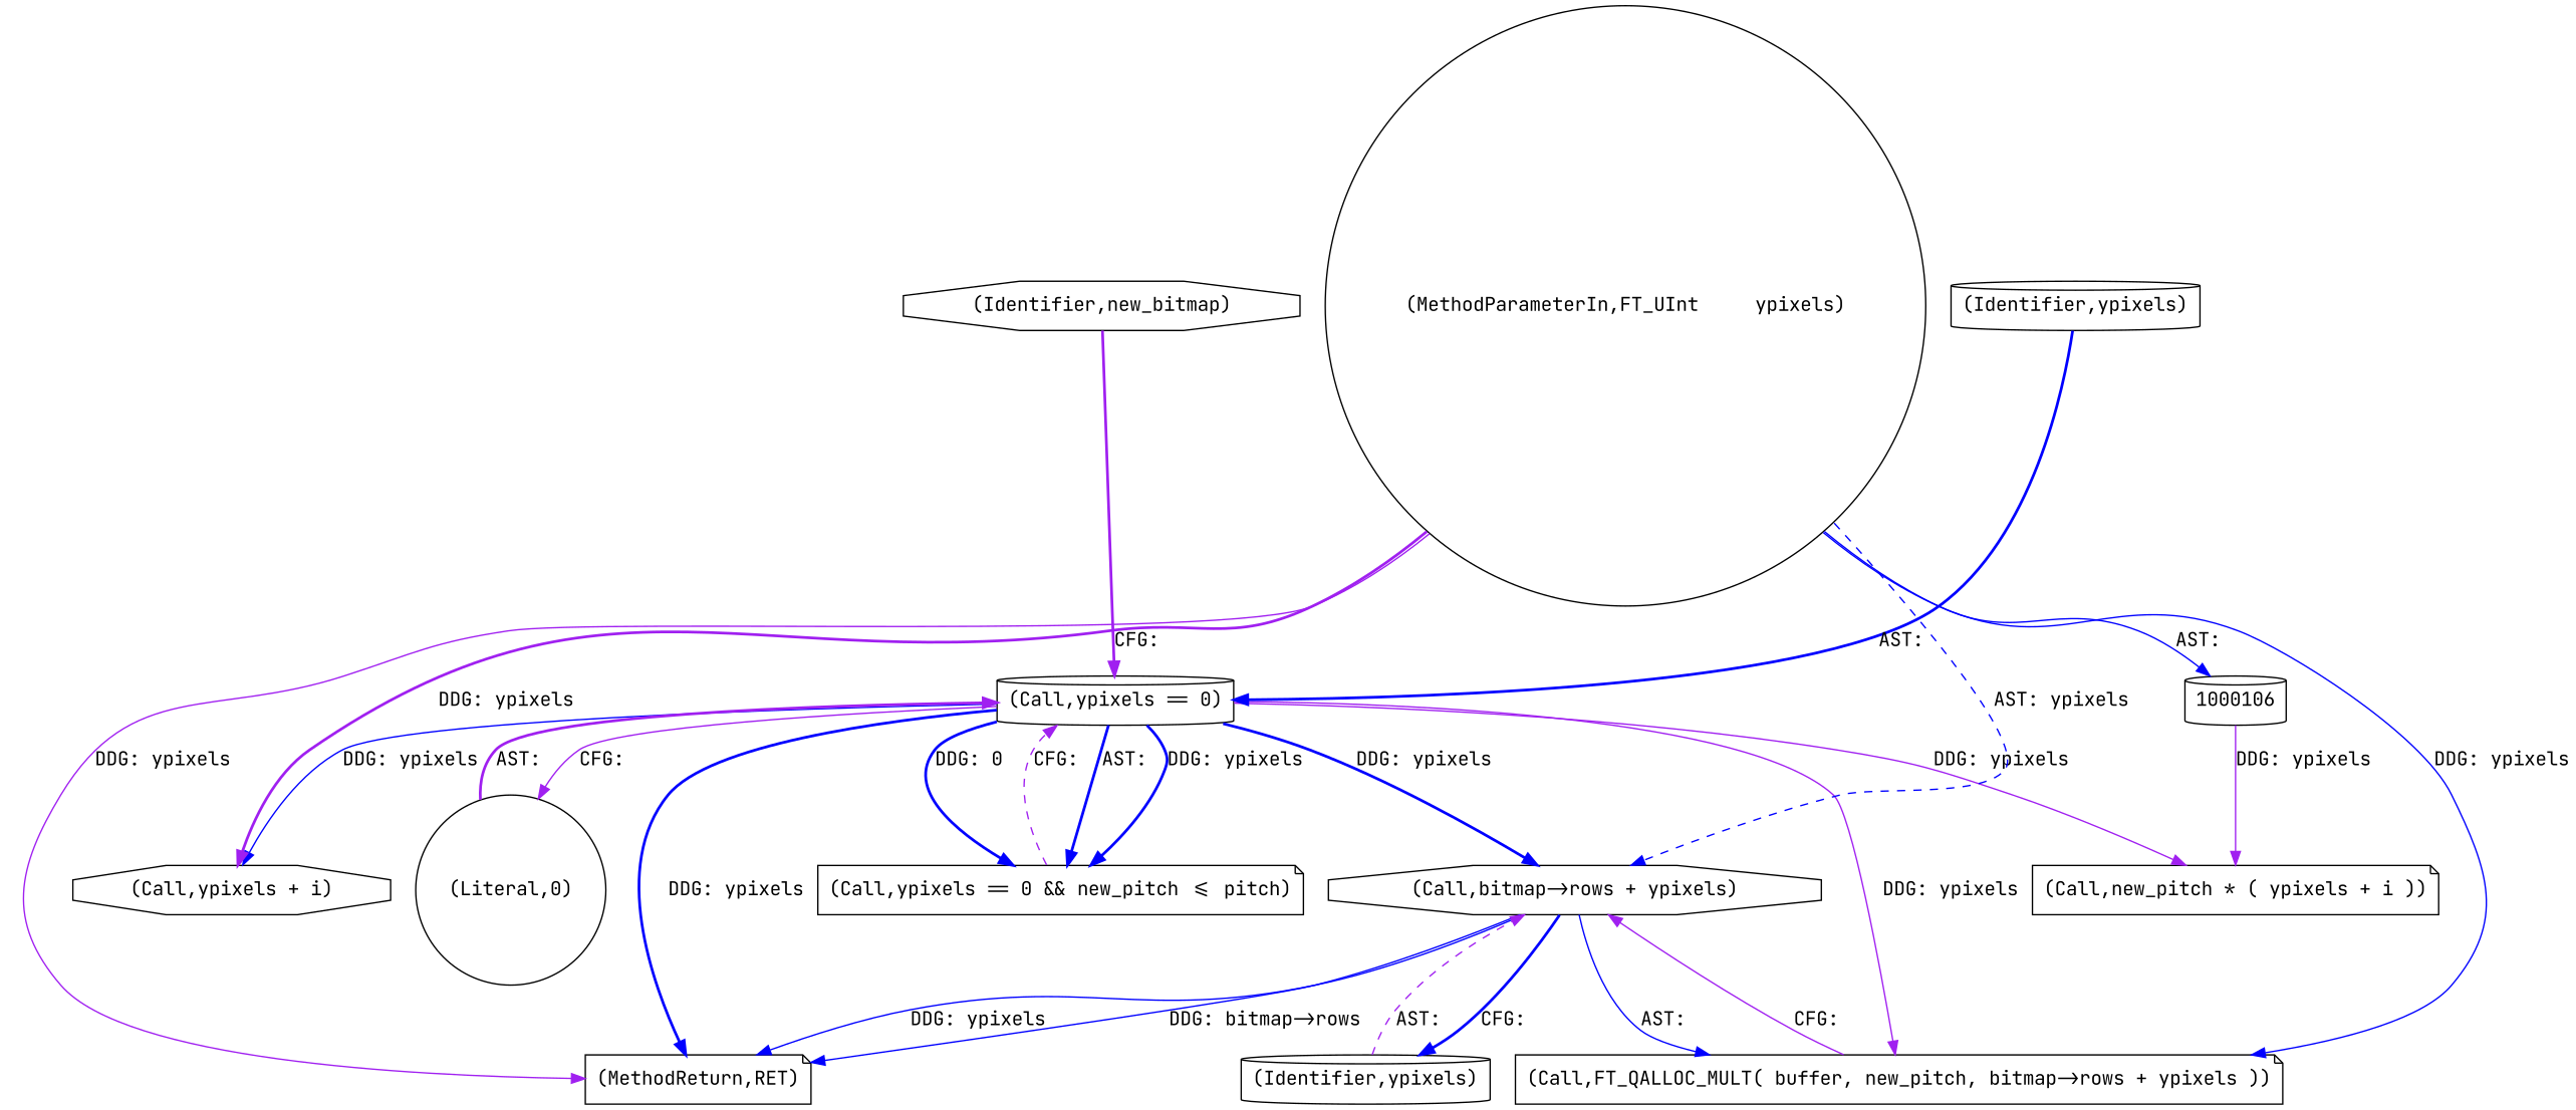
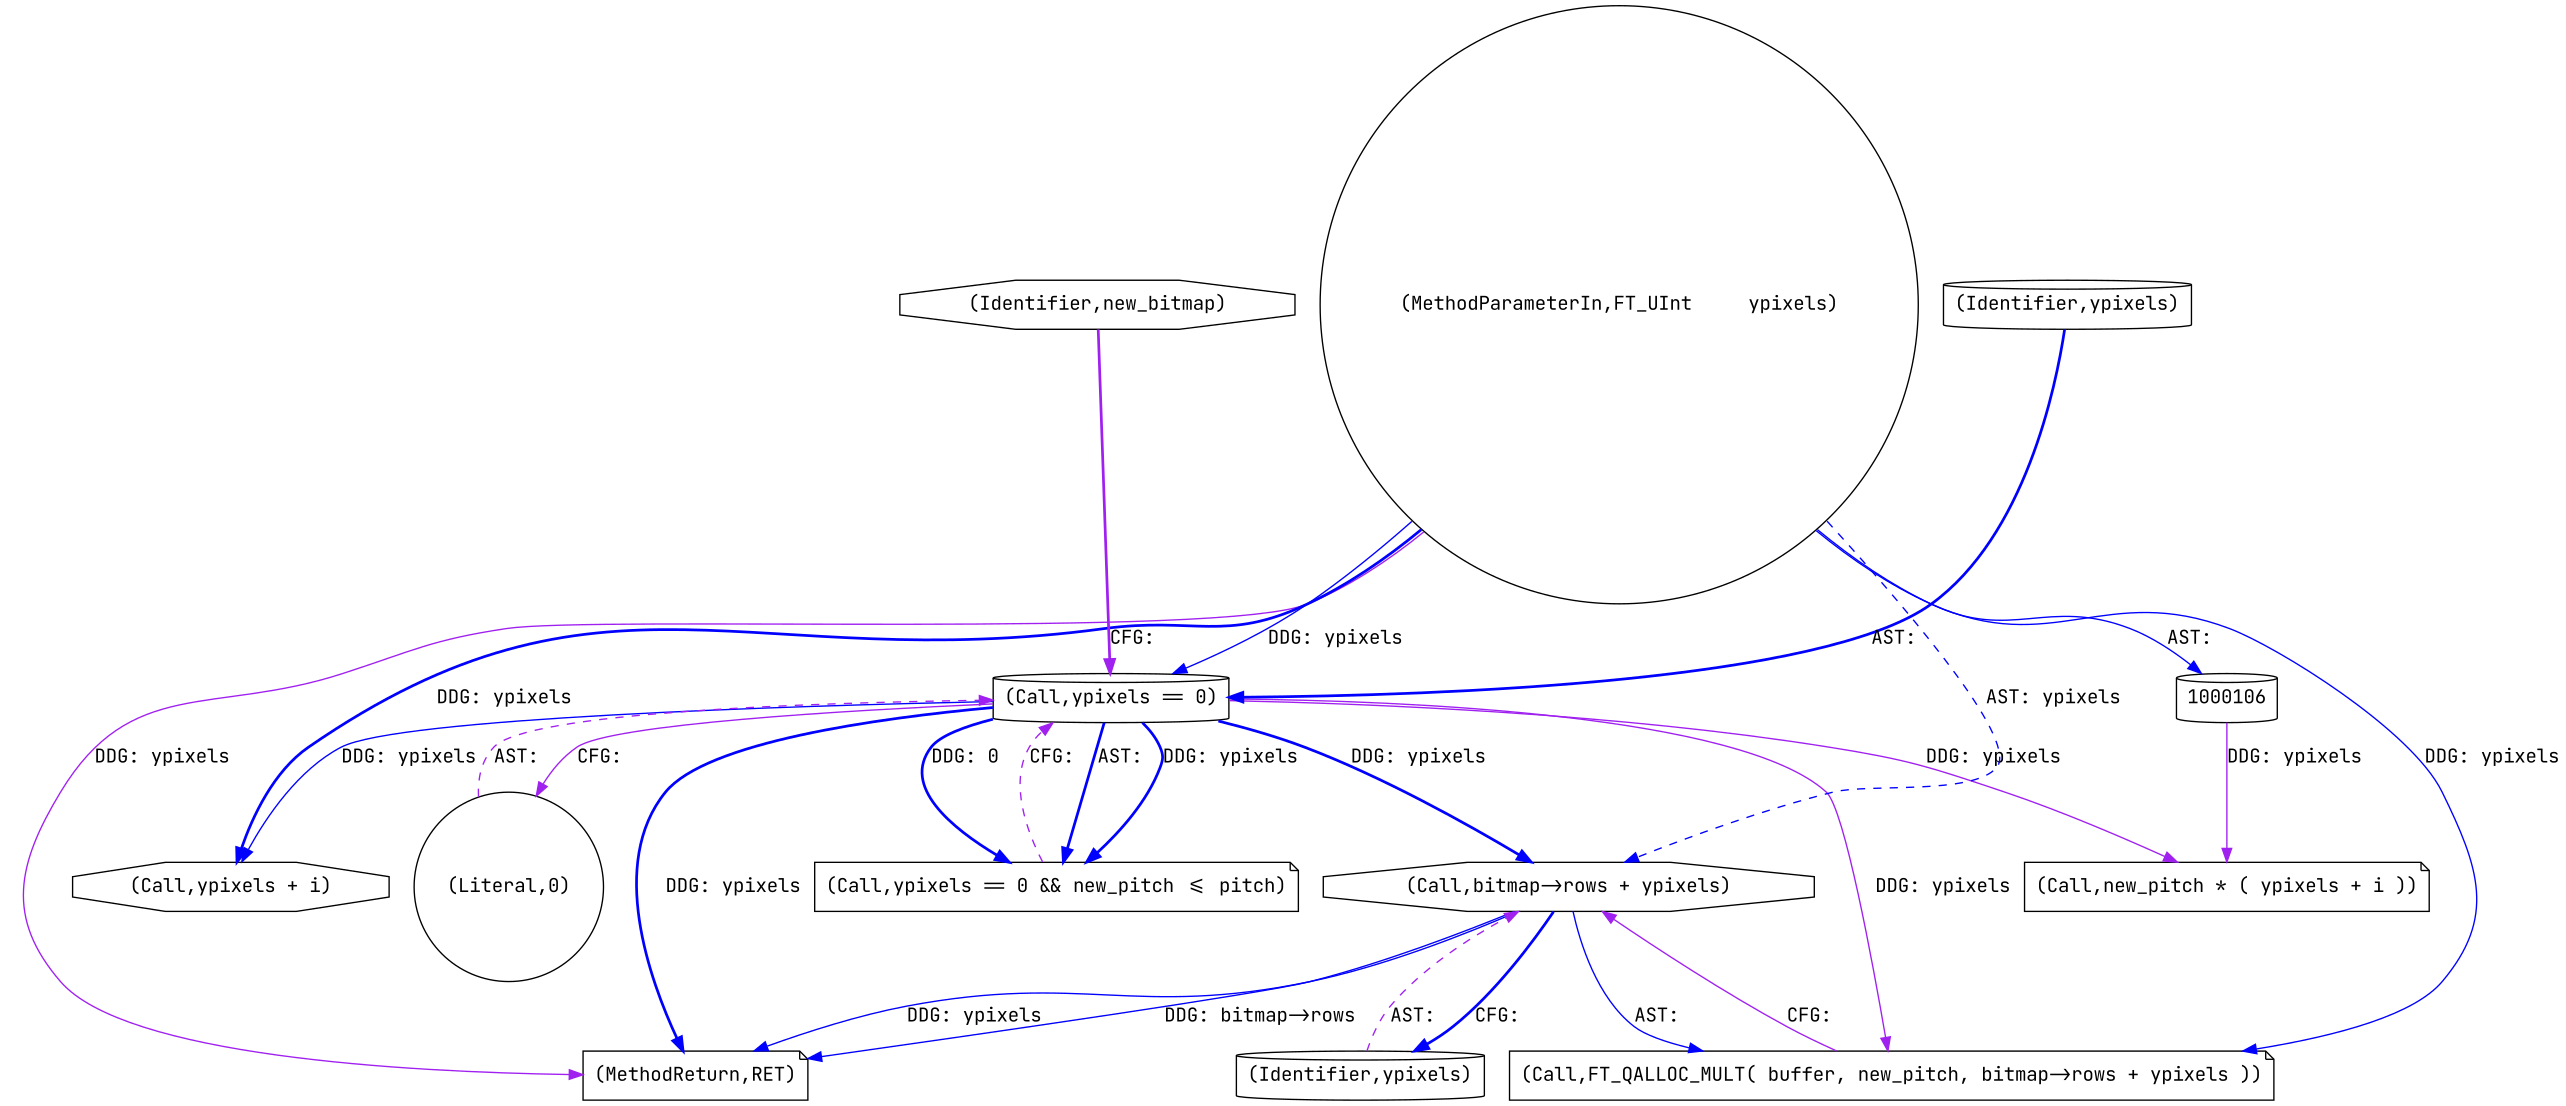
  digraph {
    fontname="JetBrains Mono"
    node [fontname="JetBrains Mono" shape=note]
    edge [color=blue fontname="JetBrains Mono" style=solid]
    n1 [label="(Call,bitmap->rows + ypixels)" shape=octagon]
    n2 [label="(MethodReturn,RET)"]
    n3 [label="(Identifier,ypixels)" shape=cylinder]
    n4 [label="(Call,FT_QALLOC_MULT( buffer, new_pitch, bitmap->rows + ypixels ))"]
    n5 [label="(Call,ypixels == 0)" shape=cylinder]
    n6 [label="(Call,ypixels == 0 && new_pitch <= pitch)"]
    n7 [label="(Call,ypixels + i)" shape=octagon]
    n8 [label="(Literal,0)" shape=circle]
    n9 [label="(Call,new_pitch * ( ypixels + i ))"]
    n10 [label="(MethodParameterIn,FT_UInt     ypixels)" shape=circle]
    1000106 [shape=cylinder]
    n12 [label="(Identifier,new_bitmap)" shape=octagon]
    n13 [label="(Identifier,ypixels)" shape=cylinder]
    n1 -> n2 [label="DDG: bitmap->rows"]
    n1 -> n2 [label="DDG: ypixels"]
    n1 -> n3 [label="CFG: " style=bold]
    n1 -> n4 [label="AST: "]
    n3 -> n1 [color=purple label="AST: " style=dashed]
    n4 -> n1 [color=purple label="CFG: "]
    n5 -> n1 [label="DDG: ypixels" style=bold]
    n5 -> n2 [label="DDG: ypixels" style=bold]
    n5 -> n4 [color=purple label="DDG: ypixels"]
    n5 -> n6 [label="AST: " style=bold]
    n5 -> n6 [label="DDG: ypixels" style=bold]
    n5 -> n6 [label="DDG: 0" style=bold]
    n5 -> n7 [label="DDG: ypixels"]
    n5 -> n8 [color=purple label="CFG: "]
    n5 -> n9 [color=purple label="DDG: ypixels"]
    n6 -> n5 [color=purple label="CFG: " style=dashed]
-   n8 -> n5 [color=purple label="AST: " style=bold]
+   n8 -> n5 [color=purple label="AST: " style=dashed]
    n10 -> n1 [label="AST: ypixels" style=dashed]
    n10 -> n2 [color=purple label="DDG: ypixels"]
    n10 -> n4 [label="DDG: ypixels"]
-   n10 -> n7 [color=purple label="DDG: ypixels" style=bold]
+   n10 -> n5 [label="DDG: ypixels"]
+   n10 -> n7 [label="DDG: ypixels" style=bold]
    n10 -> 1000106 [label="AST: "]
    1000106 -> n9 [color=purple label="DDG: ypixels"]
    n12 -> n5 [color=purple label="CFG: " style=bold]
    n13 -> n5 [label="AST: " style=bold]
  }
